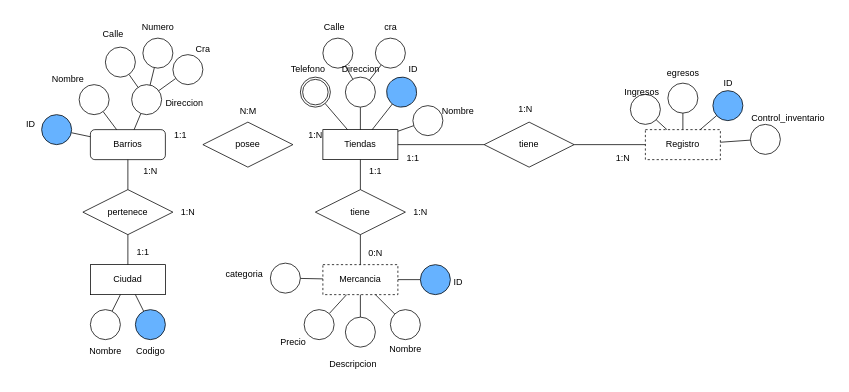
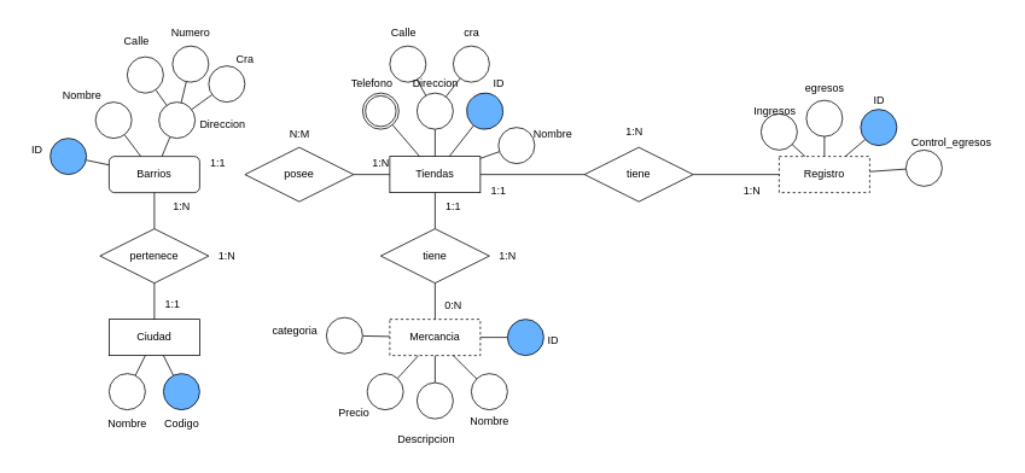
  <mxCell id="0" />
  <mxCell id="1" parent="0" />
  <mxCell id="2" value="Barrios" style="whiteSpace=wrap;html=1;align=center;rounded=1;" parent="1" vertex="1"><mxGeometry x="120" y="172" width="100" height="40" as="geometry" /></mxCell>
  <mxCell id="3" value="Tiendas" style="whiteSpace=wrap;html=1;align=center;" parent="1" vertex="1"><mxGeometry x="430" y="172" width="100" height="40" as="geometry" /></mxCell>
  <mxCell id="4" value="Ciudad&lt;br&gt;" style="whiteSpace=wrap;html=1;align=center;" parent="1" vertex="1"><mxGeometry x="120" y="352" width="100" height="40" as="geometry" /></mxCell>
  <mxCell id="5" value="Mercancia" style="whiteSpace=wrap;html=1;align=center;dashed=1;" parent="1" vertex="1"><mxGeometry x="430" y="352" width="100" height="40" as="geometry" /></mxCell>
  <mxCell id="6" value="posee" style="shape=rhombus;perimeter=rhombusPerimeter;whiteSpace=wrap;html=1;align=center;" parent="1" vertex="1"><mxGeometry x="270" y="162" width="120" height="60" as="geometry" /></mxCell>
  <mxCell id="7" value="pertenece" style="shape=rhombus;perimeter=rhombusPerimeter;whiteSpace=wrap;html=1;align=center;" parent="1" vertex="1"><mxGeometry x="110" y="252" width="120" height="60" as="geometry" /></mxCell>
  <mxCell id="8" value="tiene" style="shape=rhombus;perimeter=rhombusPerimeter;whiteSpace=wrap;html=1;align=center;" parent="1" vertex="1"><mxGeometry x="420" y="252" width="120" height="60" as="geometry" /></mxCell>
  <mxCell id="9" value="&lt;font style=&quot;font-size: 12px;&quot;&gt;1:N&lt;/font&gt;" style="text;html=1;align=center;verticalAlign=middle;resizable=0;points=[];autosize=1;strokeColor=none;fillColor=none;" parent="1" vertex="1"><mxGeometry x="230" y="267" width="40" height="30" as="geometry" /></mxCell>
  <mxCell id="10" value="N:M" style="text;html=1;align=center;verticalAlign=middle;resizable=0;points=[];autosize=1;strokeColor=none;fillColor=none;" parent="1" vertex="1"><mxGeometry x="305" y="132" width="50" height="30" as="geometry" /></mxCell>
+ <mxCell id="11" value="" style="endArrow=none;html=1;rounded=0;" parent="1" source="6" target="3" edge="1"><mxGeometry width="50" height="50" relative="1" as="geometry"><mxPoint x="370" y="182" as="sourcePoint" /><mxPoint x="420" y="182" as="targetPoint" /></mxGeometry></mxCell>
  <mxCell id="12" value="" style="endArrow=none;html=1;rounded=0;" parent="1" source="2" target="7" edge="1"><mxGeometry width="50" height="50" relative="1" as="geometry"><mxPoint x="240" y="212" as="sourcePoint" /><mxPoint x="290" y="212" as="targetPoint" /></mxGeometry></mxCell>
  <mxCell id="13" value="" style="endArrow=none;html=1;rounded=0;" parent="1" source="7" target="4" edge="1"><mxGeometry width="50" height="50" relative="1" as="geometry"><mxPoint x="220" y="322" as="sourcePoint" /><mxPoint x="270" y="322" as="targetPoint" /></mxGeometry></mxCell>
  <mxCell id="14" value="" style="endArrow=none;html=1;rounded=0;" parent="1" source="8" target="3" edge="1"><mxGeometry width="50" height="50" relative="1" as="geometry"><mxPoint x="370" y="252" as="sourcePoint" /><mxPoint x="420" y="252" as="targetPoint" /></mxGeometry></mxCell>
  <mxCell id="15" value="" style="endArrow=none;html=1;rounded=0;" parent="1" source="5" target="8" edge="1"><mxGeometry width="50" height="50" relative="1" as="geometry"><mxPoint x="370" y="322" as="sourcePoint" /><mxPoint x="420" y="322" as="targetPoint" /></mxGeometry></mxCell>
  <mxCell id="16" value="1:N" style="text;html=1;align=center;verticalAlign=middle;resizable=0;points=[];autosize=1;strokeColor=none;fillColor=none;" parent="1" vertex="1"><mxGeometry x="540" y="267" width="40" height="30" as="geometry" /></mxCell>
  <mxCell id="17" value="" style="endArrow=none;html=1;rounded=0;" parent="1" source="4" target="18" edge="1"><mxGeometry width="50" height="50" relative="1" as="geometry"><mxPoint x="180" y="372" as="sourcePoint" /><mxPoint x="220" y="452" as="targetPoint" /></mxGeometry></mxCell>
  <mxCell id="18" value="" style="ellipse;whiteSpace=wrap;html=1;align=center;fillColor=#66B2FF;" parent="1" vertex="1"><mxGeometry x="180" y="412" width="40" height="40" as="geometry" /></mxCell>
  <mxCell id="19" value="" style="endArrow=none;html=1;rounded=0;" parent="1" source="4" target="20" edge="1"><mxGeometry width="50" height="50" relative="1" as="geometry"><mxPoint x="154" y="412" as="sourcePoint" /><mxPoint x="180" y="472" as="targetPoint" /></mxGeometry></mxCell>
  <mxCell id="20" value="" style="ellipse;whiteSpace=wrap;html=1;align=center;" parent="1" vertex="1"><mxGeometry x="120" y="412" width="40" height="40" as="geometry" /></mxCell>
  <mxCell id="21" value="Codigo" style="text;html=1;align=center;verticalAlign=middle;resizable=0;points=[];autosize=1;strokeColor=none;fillColor=none;" parent="1" vertex="1"><mxGeometry x="170" y="452" width="60" height="30" as="geometry" /></mxCell>
  <mxCell id="22" value="Nombre" style="text;html=1;align=center;verticalAlign=middle;resizable=0;points=[];autosize=1;strokeColor=none;fillColor=none;" parent="1" vertex="1"><mxGeometry x="105" y="452" width="70" height="30" as="geometry" /></mxCell>
  <mxCell id="23" value="" style="endArrow=none;html=1;rounded=0;" parent="1" source="2" target="24" edge="1"><mxGeometry width="50" height="50" relative="1" as="geometry"><mxPoint x="170" y="92" as="sourcePoint" /><mxPoint x="190" y="172" as="targetPoint" /></mxGeometry></mxCell>
  <mxCell id="24" value="" style="ellipse;whiteSpace=wrap;html=1;align=center;" parent="1" vertex="1"><mxGeometry x="105" y="112" width="40" height="40" as="geometry" /></mxCell>
  <mxCell id="25" value="" style="endArrow=none;html=1;rounded=0;" parent="1" source="2" target="26" edge="1"><mxGeometry width="50" height="50" relative="1" as="geometry"><mxPoint x="230" y="72" as="sourcePoint" /><mxPoint x="250" y="152" as="targetPoint" /></mxGeometry></mxCell>
  <mxCell id="26" value="" style="ellipse;whiteSpace=wrap;html=1;align=center;" parent="1" vertex="1"><mxGeometry x="175" y="112" width="40" height="40" as="geometry" /></mxCell>
  <mxCell id="27" value="" style="endArrow=none;html=1;rounded=0;" parent="1" source="26" target="28" edge="1"><mxGeometry width="50" height="50" relative="1" as="geometry"><mxPoint x="143" y="102" as="sourcePoint" /><mxPoint x="215" y="82" as="targetPoint" /></mxGeometry></mxCell>
  <mxCell id="28" value="" style="ellipse;whiteSpace=wrap;html=1;align=center;" parent="1" vertex="1"><mxGeometry x="140" y="62" width="40" height="40" as="geometry" /></mxCell>
  <mxCell id="29" value="" style="endArrow=none;html=1;rounded=0;" parent="1" source="26" target="30" edge="1"><mxGeometry width="50" height="50" relative="1" as="geometry"><mxPoint x="218" y="102" as="sourcePoint" /><mxPoint x="290" y="82" as="targetPoint" /></mxGeometry></mxCell>
  <mxCell id="30" value="" style="ellipse;whiteSpace=wrap;html=1;align=center;" parent="1" vertex="1"><mxGeometry x="230" y="72" width="40" height="40" as="geometry" /></mxCell>
  <mxCell id="31" value="Calle" style="text;html=1;align=center;verticalAlign=middle;resizable=0;points=[];autosize=1;strokeColor=none;fillColor=none;" parent="1" vertex="1"><mxGeometry x="125" y="30" width="50" height="30" as="geometry" /></mxCell>
  <mxCell id="32" value="Cra" style="text;html=1;align=center;verticalAlign=middle;resizable=0;points=[];autosize=1;strokeColor=none;fillColor=none;" parent="1" vertex="1"><mxGeometry x="250" y="50" width="40" height="30" as="geometry" /></mxCell>
  <mxCell id="33" value="" style="endArrow=none;html=1;rounded=0;" parent="1" source="26" target="34" edge="1"><mxGeometry width="50" height="50" relative="1" as="geometry"><mxPoint x="203" y="92" as="sourcePoint" /><mxPoint x="275" y="72" as="targetPoint" /></mxGeometry></mxCell>
  <mxCell id="34" value="" style="ellipse;whiteSpace=wrap;html=1;align=center;" parent="1" vertex="1"><mxGeometry x="190" y="50" width="40" height="40" as="geometry" /></mxCell>
  <mxCell id="35" value="Numero" style="text;html=1;align=center;verticalAlign=middle;resizable=0;points=[];autosize=1;strokeColor=none;fillColor=none;" parent="1" vertex="1"><mxGeometry x="175" y="20" width="70" height="30" as="geometry" /></mxCell>
  <mxCell id="36" value="Nombre" style="text;html=1;align=center;verticalAlign=middle;resizable=0;points=[];autosize=1;strokeColor=none;fillColor=none;" parent="1" vertex="1"><mxGeometry x="55" y="90" width="70" height="30" as="geometry" /></mxCell>
  <mxCell id="37" value="" style="endArrow=none;html=1;rounded=0;" parent="1" source="2" target="38" edge="1"><mxGeometry width="50" height="50" relative="1" as="geometry"><mxPoint x="125" y="187" as="sourcePoint" /><mxPoint x="130" y="192" as="targetPoint" /></mxGeometry></mxCell>
  <mxCell id="38" value="" style="ellipse;whiteSpace=wrap;html=1;align=center;fillColor=#66B2FF;" parent="1" vertex="1"><mxGeometry x="55" y="152" width="40" height="40" as="geometry" /></mxCell>
  <mxCell id="39" value="ID" style="text;html=1;align=center;verticalAlign=middle;resizable=0;points=[];autosize=1;strokeColor=none;fillColor=none;" parent="1" vertex="1"><mxGeometry y="150" width="40" height="30" as="geometry" x="20" /></mxCell>
  <mxCell id="40" value="" style="endArrow=none;html=1;rounded=0;" parent="1" source="3" target="41" edge="1"><mxGeometry width="50" height="50" relative="1" as="geometry"><mxPoint x="653" y="140" as="sourcePoint" /><mxPoint x="725" y="120" as="targetPoint" /></mxGeometry></mxCell>
  <mxCell id="41" value="" style="ellipse;whiteSpace=wrap;html=1;align=center;" parent="1" vertex="1"><mxGeometry x="550" y="140" width="40" height="40" as="geometry" /></mxCell>
  <mxCell id="42" value="Nombre" style="text;html=1;align=center;verticalAlign=middle;resizable=0;points=[];autosize=1;strokeColor=none;fillColor=none;" parent="1" vertex="1"><mxGeometry x="575" y="132" width="70" height="30" as="geometry" /></mxCell>
  <mxCell id="43" value="" style="endArrow=none;html=1;rounded=0;" parent="1" source="3" target="44" edge="1"><mxGeometry width="50" height="50" relative="1" as="geometry"><mxPoint x="463" y="152" as="sourcePoint" /><mxPoint x="535" y="132" as="targetPoint" /></mxGeometry></mxCell>
  <mxCell id="44" value="" style="ellipse;whiteSpace=wrap;html=1;align=center;fillColor=#66B2FF;rotation=5;" parent="1" vertex="1"><mxGeometry x="515" y="102" width="40" height="40" as="geometry" /></mxCell>
  <mxCell id="45" value="ID" style="text;html=1;align=center;verticalAlign=middle;resizable=0;points=[];autosize=1;strokeColor=none;fillColor=none;" parent="1" vertex="1"><mxGeometry x="530" y="77" width="40" height="30" as="geometry" /></mxCell>
  <mxCell id="46" value="" style="endArrow=none;html=1;rounded=0;" parent="1" source="3" target="47" edge="1"><mxGeometry width="50" height="50" relative="1" as="geometry"><mxPoint x="248" y="242" as="sourcePoint" /><mxPoint x="320" y="222" as="targetPoint" /></mxGeometry></mxCell>
  <mxCell id="47" value="" style="ellipse;whiteSpace=wrap;html=1;align=center;" parent="1" vertex="1"><mxGeometry x="460" y="102" width="40" height="40" as="geometry" /></mxCell>
  <mxCell id="48" value="" style="endArrow=none;html=1;rounded=0;" parent="1" source="47" target="49" edge="1"><mxGeometry width="50" height="50" relative="1" as="geometry"><mxPoint x="493" y="95" as="sourcePoint" /><mxPoint x="565" y="75" as="targetPoint" /></mxGeometry></mxCell>
  <mxCell id="49" value="" style="ellipse;whiteSpace=wrap;html=1;align=center;" parent="1" vertex="1"><mxGeometry x="500" y="50" width="40" height="40" as="geometry" /></mxCell>
  <mxCell id="50" value="" style="endArrow=none;html=1;rounded=0;" parent="1" source="47" target="51" edge="1"><mxGeometry width="50" height="50" relative="1" as="geometry"><mxPoint x="443" y="95" as="sourcePoint" /><mxPoint x="515" y="75" as="targetPoint" /></mxGeometry></mxCell>
  <mxCell id="51" value="" style="ellipse;whiteSpace=wrap;html=1;align=center;" parent="1" vertex="1"><mxGeometry x="430" y="50" width="40" height="40" as="geometry" /></mxCell>
  <mxCell id="52" value="Direccion" style="text;html=1;align=center;verticalAlign=middle;resizable=0;points=[];autosize=1;strokeColor=none;fillColor=none;" parent="1" vertex="1"><mxGeometry x="210" y="122" width="70" height="30" as="geometry" /></mxCell>
  <mxCell id="53" value="Direccion" style="text;html=1;align=center;verticalAlign=middle;resizable=0;points=[];autosize=1;strokeColor=none;fillColor=none;" parent="1" vertex="1"><mxGeometry x="445" y="77" width="70" height="30" as="geometry" /></mxCell>
  <mxCell id="54" value="Calle" style="text;html=1;align=center;verticalAlign=middle;resizable=0;points=[];autosize=1;strokeColor=none;fillColor=none;" parent="1" vertex="1"><mxGeometry x="420" y="20" width="50" height="30" as="geometry" /></mxCell>
  <mxCell id="55" value="cra" style="text;html=1;align=center;verticalAlign=middle;resizable=0;points=[];autosize=1;strokeColor=none;fillColor=none;" parent="1" vertex="1"><mxGeometry x="500" y="20" width="40" height="30" as="geometry" /></mxCell>
  <mxCell id="56" value="" style="endArrow=none;html=1;rounded=0;" parent="1" source="5" target="57" edge="1"><mxGeometry width="50" height="50" relative="1" as="geometry"><mxPoint x="593" y="402" as="sourcePoint" /><mxPoint x="665" y="382" as="targetPoint" /></mxGeometry></mxCell>
  <mxCell id="57" value="" style="ellipse;whiteSpace=wrap;html=1;align=center;fillColor=#66B2FF;" parent="1" vertex="1"><mxGeometry x="560" y="352" width="40" height="40" as="geometry" /></mxCell>
  <mxCell id="58" value="ID" style="text;html=1;align=center;verticalAlign=middle;resizable=0;points=[];autosize=1;strokeColor=none;fillColor=none;" parent="1" vertex="1"><mxGeometry x="590" y="360" width="40" height="30" as="geometry" /></mxCell>
  <mxCell id="59" value="" style="endArrow=none;html=1;rounded=0;" parent="1" source="5" target="60" edge="1"><mxGeometry width="50" height="50" relative="1" as="geometry"><mxPoint x="523" y="472" as="sourcePoint" /><mxPoint x="595" y="452" as="targetPoint" /></mxGeometry></mxCell>
  <mxCell id="60" value="" style="ellipse;whiteSpace=wrap;html=1;align=center;" parent="1" vertex="1"><mxGeometry x="520" y="412" width="40" height="40" as="geometry" /></mxCell>
  <mxCell id="61" value="Nombre" style="text;html=1;align=center;verticalAlign=middle;resizable=0;points=[];autosize=1;strokeColor=none;fillColor=none;" parent="1" vertex="1"><mxGeometry x="505" y="450" width="70" height="30" as="geometry" /></mxCell>
  <mxCell id="62" value="" style="endArrow=none;html=1;rounded=0;" parent="1" source="5" target="63" edge="1"><mxGeometry width="50" height="50" relative="1" as="geometry"><mxPoint x="463" y="482" as="sourcePoint" /><mxPoint x="535" y="462" as="targetPoint" /></mxGeometry></mxCell>
  <mxCell id="63" value="" style="ellipse;whiteSpace=wrap;html=1;align=center;" parent="1" vertex="1"><mxGeometry x="460" y="422" width="40" height="40" as="geometry" /></mxCell>
  <mxCell id="64" value="Descripcion" style="text;html=1;align=center;verticalAlign=middle;resizable=0;points=[];autosize=1;strokeColor=none;fillColor=none;" parent="1" vertex="1"><mxGeometry x="425" y="470" width="90" height="30" as="geometry" /></mxCell>
  <mxCell id="65" value="" style="endArrow=none;html=1;rounded=0;" parent="1" source="5" target="66" edge="1"><mxGeometry width="50" height="50" relative="1" as="geometry"><mxPoint x="459.996" y="390" as="sourcePoint" /><mxPoint x="440.25" y="508" as="targetPoint" /></mxGeometry></mxCell>
  <mxCell id="66" value="" style="ellipse;whiteSpace=wrap;html=1;align=center;" parent="1" vertex="1"><mxGeometry x="405" y="412" width="40" height="40" as="geometry" /></mxCell>
  <mxCell id="67" value="Precio" style="text;html=1;align=center;verticalAlign=middle;resizable=0;points=[];autosize=1;strokeColor=none;fillColor=none;" parent="1" vertex="1"><mxGeometry x="360" y="440" width="60" height="30" as="geometry" /></mxCell>
  <mxCell id="68" value="" style="endArrow=none;html=1;rounded=0;" parent="1" source="3" target="70" edge="1"><mxGeometry width="50" height="50" relative="1" as="geometry"><mxPoint x="403" y="187" as="sourcePoint" /><mxPoint x="433.016" y="137.185" as="targetPoint" /></mxGeometry></mxCell>
  <mxCell id="69" value="Telefono" style="text;html=1;align=center;verticalAlign=middle;resizable=0;points=[];autosize=1;strokeColor=none;fillColor=none;" parent="1" vertex="1"><mxGeometry x="375" y="77" width="70" height="30" as="geometry" /></mxCell>
  <mxCell id="70" value="" style="ellipse;shape=doubleEllipse;margin=3;whiteSpace=wrap;html=1;align=center;" parent="1" vertex="1"><mxGeometry x="400" y="102" width="40" height="40" as="geometry" /></mxCell>
  <mxCell id="71" value="" style="endArrow=none;html=1;rounded=0;" parent="1" source="5" target="72" edge="1"><mxGeometry width="50" height="50" relative="1" as="geometry"><mxPoint x="363" y="392" as="sourcePoint" /><mxPoint x="435" y="372" as="targetPoint" /></mxGeometry></mxCell>
  <mxCell id="72" value="" style="ellipse;whiteSpace=wrap;html=1;align=center;" parent="1" vertex="1"><mxGeometry x="360" y="350" width="40" height="40" as="geometry" /></mxCell>
  <mxCell id="73" value="categoria" style="text;html=1;align=center;verticalAlign=middle;resizable=0;points=[];autosize=1;strokeColor=none;fillColor=none;" parent="1" vertex="1"><mxGeometry x="290" y="350" width="70" height="30" as="geometry" /></mxCell>
  <mxCell id="74" value="Registro&lt;br&gt;" style="whiteSpace=wrap;html=1;align=center;dashed=1;" parent="1" vertex="1"><mxGeometry x="860" y="172" width="100" height="40" as="geometry" /></mxCell>
  <mxCell id="75" value="tiene" style="shape=rhombus;perimeter=rhombusPerimeter;whiteSpace=wrap;html=1;align=center;" parent="1" vertex="1"><mxGeometry x="645" y="162" width="120" height="60" as="geometry" /></mxCell>
  <mxCell id="76" value="" style="endArrow=none;html=1;rounded=0;" parent="1" source="3" target="75" edge="1"><mxGeometry width="50" height="50" relative="1" as="geometry"><mxPoint x="575" y="202" as="sourcePoint" /><mxPoint x="625" y="202" as="targetPoint" /></mxGeometry></mxCell>
  <mxCell id="77" value="" style="endArrow=none;html=1;rounded=0;" parent="1" source="75" target="74" edge="1"><mxGeometry width="50" height="50" relative="1" as="geometry"><mxPoint x="750" y="222" as="sourcePoint" /><mxPoint x="865" y="222" as="targetPoint" /></mxGeometry></mxCell>
  <mxCell id="78" value="1:N" style="text;html=1;align=center;verticalAlign=middle;resizable=0;points=[];autosize=1;strokeColor=none;fillColor=none;" parent="1" vertex="1"><mxGeometry x="680" y="130" width="40" height="30" as="geometry" /></mxCell>
  <mxCell id="79" value="" style="ellipse;whiteSpace=wrap;html=1;align=center;" parent="1" vertex="1"><mxGeometry x="840" y="125" width="40" height="40" as="geometry" /></mxCell>
  <mxCell id="80" value="" style="endArrow=none;html=1;rounded=0;" parent="1" source="79" target="74" edge="1"><mxGeometry width="50" height="50" relative="1" as="geometry"><mxPoint x="940" y="127" as="sourcePoint" /><mxPoint x="990" y="77" as="targetPoint" /></mxGeometry></mxCell>
  <mxCell id="81" value="Ingresos" style="text;html=1;align=center;verticalAlign=middle;resizable=0;points=[];autosize=1;strokeColor=none;fillColor=none;" parent="1" vertex="1"><mxGeometry x="820" y="107" width="70" height="30" as="geometry" /></mxCell>
  <mxCell id="82" value="" style="ellipse;whiteSpace=wrap;html=1;align=center;" parent="1" vertex="1"><mxGeometry x="890" y="110" width="40" height="40" as="geometry" /></mxCell>
  <mxCell id="83" value="" style="endArrow=none;html=1;rounded=0;" parent="1" source="82" target="74" edge="1"><mxGeometry width="50" height="50" relative="1" as="geometry"><mxPoint x="1010" y="105" as="sourcePoint" /><mxPoint x="959" y="150" as="targetPoint" /></mxGeometry></mxCell>
  <mxCell id="84" value="egresos" style="text;html=1;align=center;verticalAlign=middle;resizable=0;points=[];autosize=1;strokeColor=none;fillColor=none;" parent="1" vertex="1"><mxGeometry x="875" y="82" width="70" height="30" as="geometry" /></mxCell>
  <mxCell id="85" value="" style="ellipse;whiteSpace=wrap;html=1;align=center;fillColor=#66B2FF;" parent="1" vertex="1"><mxGeometry x="950" y="120" width="40" height="40" as="geometry" /></mxCell>
  <mxCell id="86" value="" style="endArrow=none;html=1;rounded=0;" parent="1" source="85" target="74" edge="1"><mxGeometry width="50" height="50" relative="1" as="geometry"><mxPoint x="1050" y="122" as="sourcePoint" /><mxPoint x="999" y="167" as="targetPoint" /></mxGeometry></mxCell>
  <mxCell id="87" value="ID" style="text;html=1;align=center;verticalAlign=middle;resizable=0;points=[];autosize=1;strokeColor=none;fillColor=none;" parent="1" vertex="1"><mxGeometry x="950" y="95" width="40" height="30" as="geometry" /></mxCell>
  <mxCell id="88" value="" style="ellipse;whiteSpace=wrap;html=1;align=center;" parent="1" vertex="1"><mxGeometry x="1000" y="165" width="40" height="40" as="geometry" /></mxCell>
  <mxCell id="89" value="" style="endArrow=none;html=1;rounded=0;" parent="1" source="88" target="74" edge="1"><mxGeometry width="50" height="50" relative="1" as="geometry"><mxPoint x="1100" y="167" as="sourcePoint" /><mxPoint x="1049" y="212" as="targetPoint" /></mxGeometry></mxCell>
- <mxCell id="90" value="Control_inventario" style="text;html=1;align=center;verticalAlign=middle;resizable=0;points=[];autosize=1;strokeColor=none;fillColor=none;" parent="1" vertex="1"><mxGeometry x="990" y="142" width="120" height="30" as="geometry" /></mxCell>
+ <mxCell id="90" value="Control_egresos" style="text;html=1;align=center;verticalAlign=middle;resizable=0;points=[];autosize=1;strokeColor=none;fillColor=none;" parent="1" vertex="1"><mxGeometry x="990" y="142" width="120" height="30" as="geometry" /></mxCell>
  <mxCell id="91" value="1:1" style="text;html=1;align=center;verticalAlign=middle;resizable=0;points=[];autosize=1;strokeColor=none;fillColor=none;" vertex="1" parent="1"><mxGeometry x="170" y="320" width="40" height="30" as="geometry" /></mxCell>
  <mxCell id="92" value="1:N" style="text;html=1;align=center;verticalAlign=middle;resizable=0;points=[];autosize=1;strokeColor=none;fillColor=none;" vertex="1" parent="1"><mxGeometry x="180" y="212" width="40" height="30" as="geometry" /></mxCell>
  <mxCell id="93" value="1:1" style="text;html=1;align=center;verticalAlign=middle;resizable=0;points=[];autosize=1;strokeColor=none;fillColor=none;" vertex="1" parent="1"><mxGeometry x="220" y="165" width="40" height="30" as="geometry" /></mxCell>
  <mxCell id="94" value="&lt;font style=&quot;font-size: 12px;&quot;&gt;1:N&lt;/font&gt;" style="text;html=1;align=center;verticalAlign=middle;resizable=0;points=[];autosize=1;strokeColor=none;fillColor=none;" vertex="1" parent="1"><mxGeometry x="400" y="165" width="40" height="30" as="geometry" /></mxCell>
  <mxCell id="95" value="1:1" style="text;html=1;align=center;verticalAlign=middle;resizable=0;points=[];autosize=1;strokeColor=none;fillColor=none;" vertex="1" parent="1"><mxGeometry x="530" y="195" width="40" height="30" as="geometry" /></mxCell>
  <mxCell id="96" value="&lt;font style=&quot;font-size: 12px;&quot;&gt;1:N&lt;/font&gt;" style="text;html=1;align=center;verticalAlign=middle;resizable=0;points=[];autosize=1;strokeColor=none;fillColor=none;" vertex="1" parent="1"><mxGeometry x="810" y="195" width="40" height="30" as="geometry" /></mxCell>
  <mxCell id="97" value="1:1" style="text;html=1;align=center;verticalAlign=middle;resizable=0;points=[];autosize=1;strokeColor=none;fillColor=none;" vertex="1" parent="1"><mxGeometry x="480" y="212" width="40" height="30" as="geometry" /></mxCell>
  <mxCell id="98" value="0:N" style="text;html=1;align=center;verticalAlign=middle;resizable=0;points=[];autosize=1;strokeColor=none;fillColor=none;" vertex="1" parent="1"><mxGeometry x="480" y="322" width="40" height="30" as="geometry" /></mxCell>
